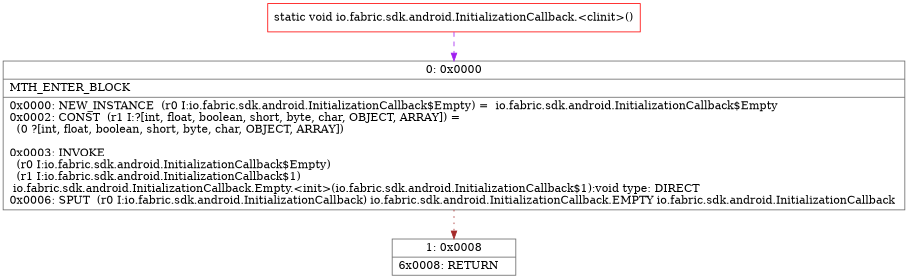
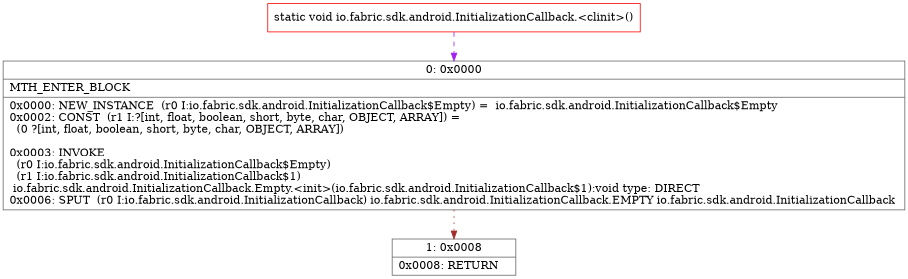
  digraph {
    node [shape=record color=gray40]
    n1 [label="{0\:\ 0x0000|MTH_ENTER_BLOCK\l|0x0000: NEW_INSTANCE  (r0 I:io.fabric.sdk.android.InitializationCallback$Empty) =  io.fabric.sdk.android.InitializationCallback$Empty \l0x0002: CONST  (r1 I:?[int, float, boolean, short, byte, char, OBJECT, ARRAY]) = \l  (0 ?[int, float, boolean, short, byte, char, OBJECT, ARRAY])\l \l0x0003: INVOKE  \l  (r0 I:io.fabric.sdk.android.InitializationCallback$Empty)\l  (r1 I:io.fabric.sdk.android.InitializationCallback$1)\l io.fabric.sdk.android.InitializationCallback.Empty.\<init\>(io.fabric.sdk.android.InitializationCallback$1):void type: DIRECT \l0x0006: SPUT  (r0 I:io.fabric.sdk.android.InitializationCallback) io.fabric.sdk.android.InitializationCallback.EMPTY io.fabric.sdk.android.InitializationCallback \l}"]
-   n2 [label="{1\:\ 0x0008|6x0008: RETURN   \l}"]
+   n2 [label="{1\:\ 0x0008|0x0008: RETURN   \l}"]
    n3 [label="{static void io.fabric.sdk.android.InitializationCallback.\<clinit\>() }" color=red]
    n1 -> n2 [color=brown style=dotted]
    n3 -> n1 [color=purple style=dashed]
  }
